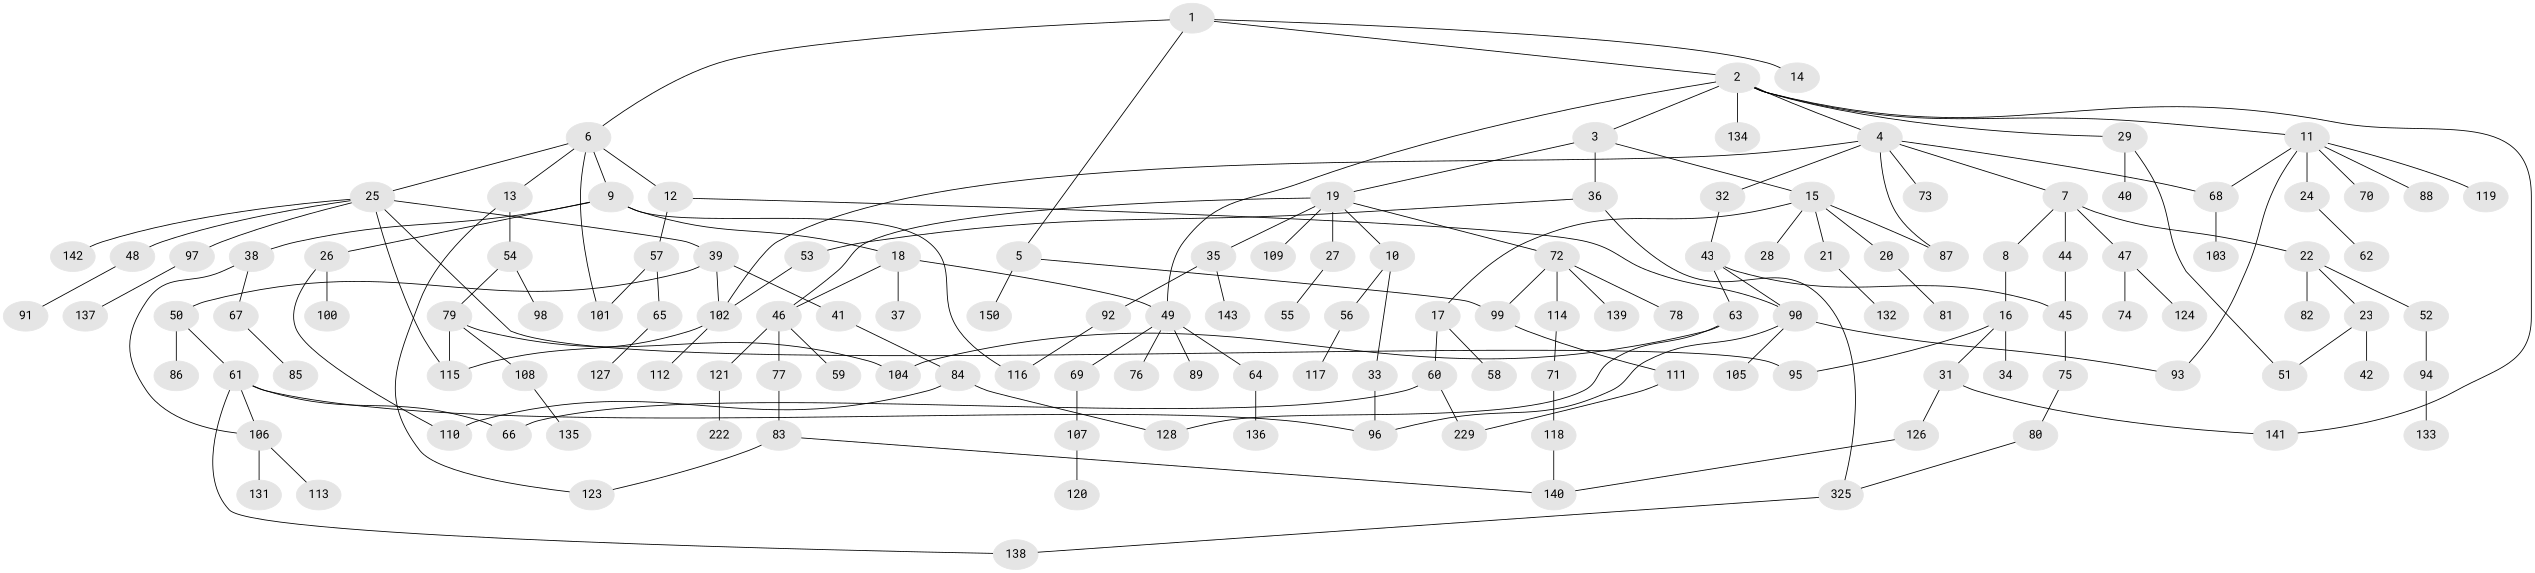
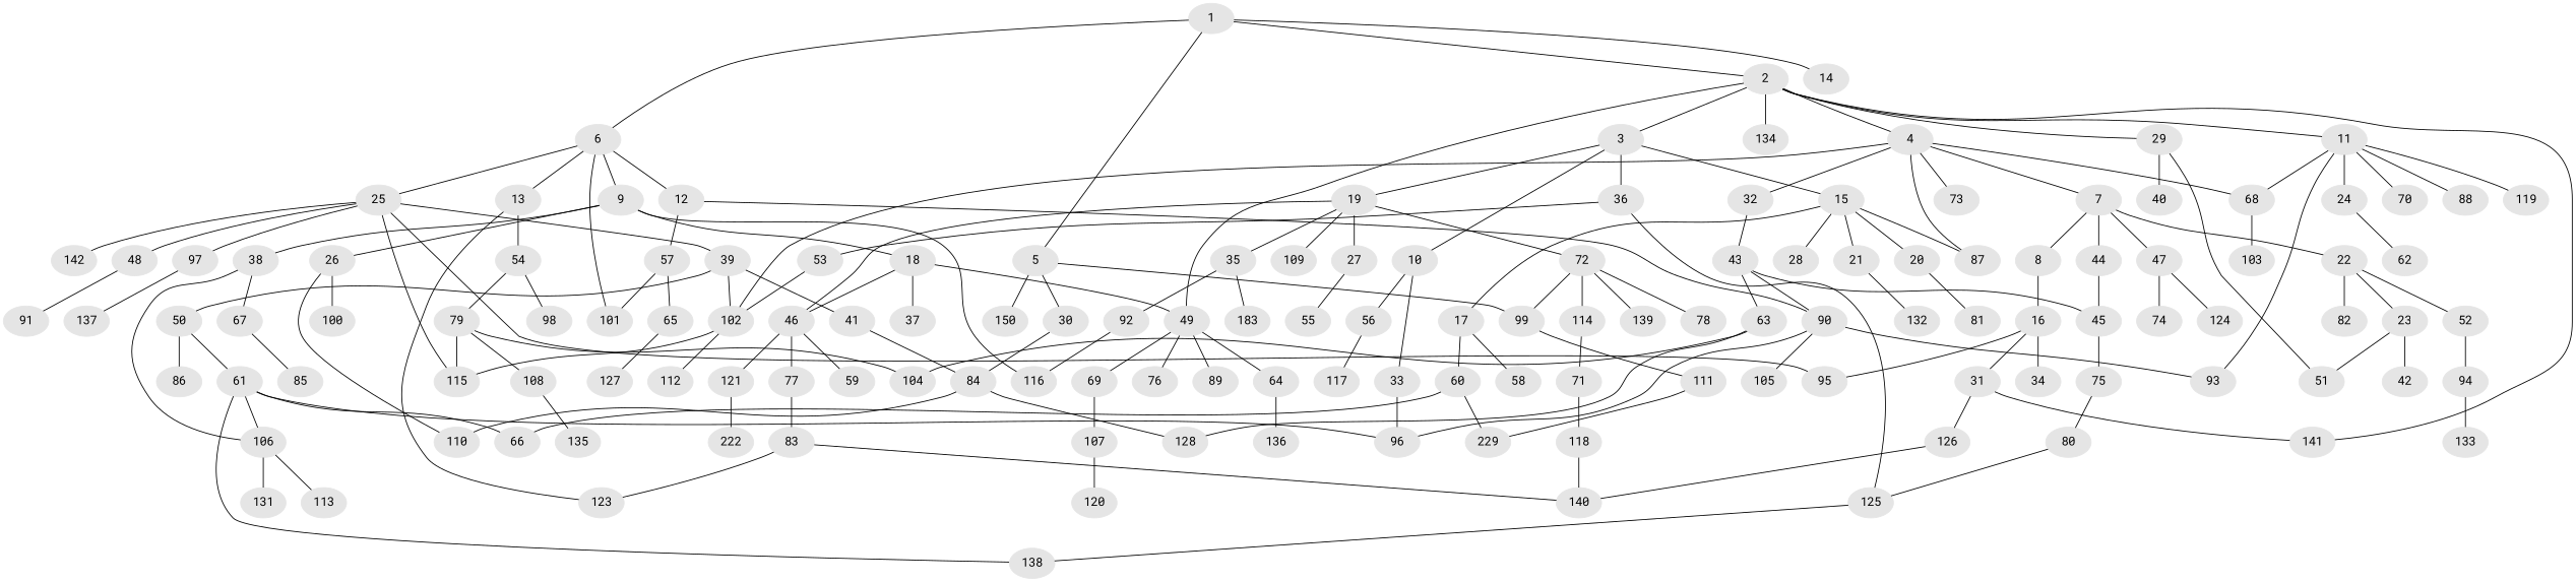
  graph {
    fontname="Roboto Mono"
    node [color=gray90 fontname="Roboto Mono" style=filled]
    edge [fontname="Roboto Mono"]
    1
    2
    5
    6
    14
    3
    4
    11
    29
    49
    134
    141
+   30
    99
    n15 [label=150]
    9
    12
    13
    25
    101
    10
    15
    19
    36
    7
    32
    68
    73
    87
    102
    24
    70
    88
    93
    119
    51
    40
    64
    69
    76
    89
    33
    56
    17
    20
    21
    28
    46
    27
    35
    72
    109
    53
-   125 [label=325]
+   125
    8
    22
    44
    47
    43
    103
    115
    112
    84
    111
    18
    26
    38
    116
    57
    90
    54
    123
    95
    39
    48
    97
    142
    16
    23
    52
    82
    45
    74
    124
    31
    34
    37
    100
    110
    67
    106
    96
    117
    62
    65
    105
    79
    98
    58
    60
    81
    132
    126
    66
    n105 [label=229]
    59
    77
    121
    55
    92
-   143
+   143 [label=183]
    78
    114
    139
    42
    94
    41
    50
    91
    137
    128
    140
    63
    138
    85
    113
    131
    61
    86
    75
    104
    80
    83
    n134 [label=222]
    136
    107
    133
    108
    71
    118
    127
    120
    135
    1 -- 2
    1 -- 5
    1 -- 6
    1 -- 14
    2 -- 3
    2 -- 4
    2 -- 11
    2 -- 29
    2 -- 49
    2 -- 134
    2 -- 141
+   5 -- 30
    5 -- 99
    5 -- n15
    6 -- 9
    6 -- 12
    6 -- 13
    6 -- 25
    6 -- 101
-   19 -- 10
+   3 -- 10
    3 -- 15
    3 -- 19
    3 -- 36
    4 -- 7
    4 -- 32
    4 -- 68
    4 -- 73
    4 -- 87
    4 -- 102
    11 -- 68
    11 -- 24
    11 -- 70
    11 -- 88
    11 -- 93
    11 -- 119
    29 -- 51
    29 -- 40
    49 -- 64
    49 -- 69
    49 -- 76
    49 -- 89
+   30 -- 84
    99 -- 111
    9 -- 18
    9 -- 26
    9 -- 38
    9 -- 116
    12 -- 57
    12 -- 90
    13 -- 54
    13 -- 123
    25 -- 115
    25 -- 95
    25 -- 39
    25 -- 48
    25 -- 97
    25 -- 142
    10 -- 33
    10 -- 56
    15 -- 87
    15 -- 17
    15 -- 20
    15 -- 21
    15 -- 28
    19 -- 46
    19 -- 27
    19 -- 35
    19 -- 72
    19 -- 109
    36 -- 53
    36 -- 125
    7 -- 8
    7 -- 22
    7 -- 44
    7 -- 47
    32 -- 43
    68 -- 103
    102 -- 115
    102 -- 112
    24 -- 62
    64 -- 136
    69 -- 107
    33 -- 96
    56 -- 117
    17 -- 58
    17 -- 60
    20 -- 81
    21 -- 132
    46 -- 59
    46 -- 77
    46 -- 121
    27 -- 55
    35 -- 92
    35 -- 143
    72 -- 99
    72 -- 78
    72 -- 114
    72 -- 139
    53 -- 102
    125 -- 138
    8 -- 16
    22 -- 23
    22 -- 52
    22 -- 82
    44 -- 45
    47 -- 74
    47 -- 124
    43 -- 90
    43 -- 45
    43 -- 63
    84 -- 110
    84 -- 128
    111 -- n105
    18 -- 49
    18 -- 46
    18 -- 37
    26 -- 100
    26 -- 110
    38 -- 67
    38 -- 106
    57 -- 101
    57 -- 65
    90 -- 93
    90 -- 96
    90 -- 105
    54 -- 79
    54 -- 98
    39 -- 102
    39 -- 41
    39 -- 50
    48 -- 91
    97 -- 137
    16 -- 95
    16 -- 31
    16 -- 34
    23 -- 51
    23 -- 42
    52 -- 94
    45 -- 75
    31 -- 141
    31 -- 126
    67 -- 85
    106 -- 113
    106 -- 131
    65 -- 127
    79 -- 115
    79 -- 104
    79 -- 108
    60 -- 66
    60 -- n105
    126 -- 140
    77 -- 83
    121 -- n134
    92 -- 116
    114 -- 71
    94 -- 133
    41 -- 84
    50 -- 61
    50 -- 86
    63 -- 128
    63 -- 104
    61 -- 106
    61 -- 96
    61 -- 66
    61 -- 138
    75 -- 80
    80 -- 125
    83 -- 123
    83 -- 140
    107 -- 120
    108 -- 135
    71 -- 118
    118 -- 140
  }
